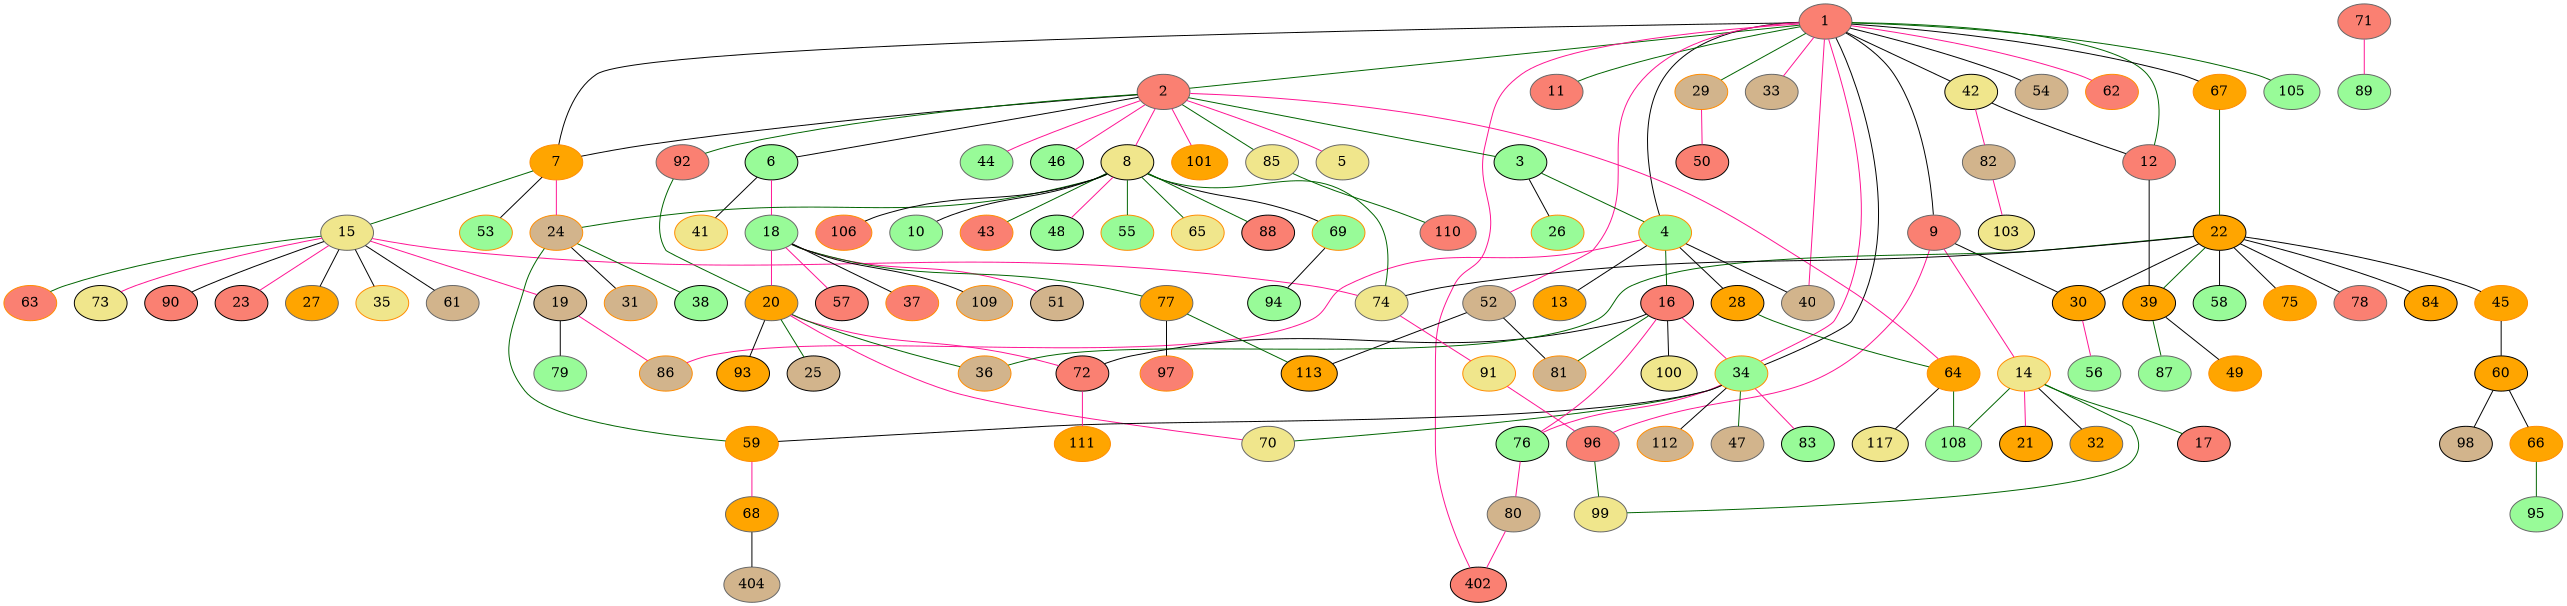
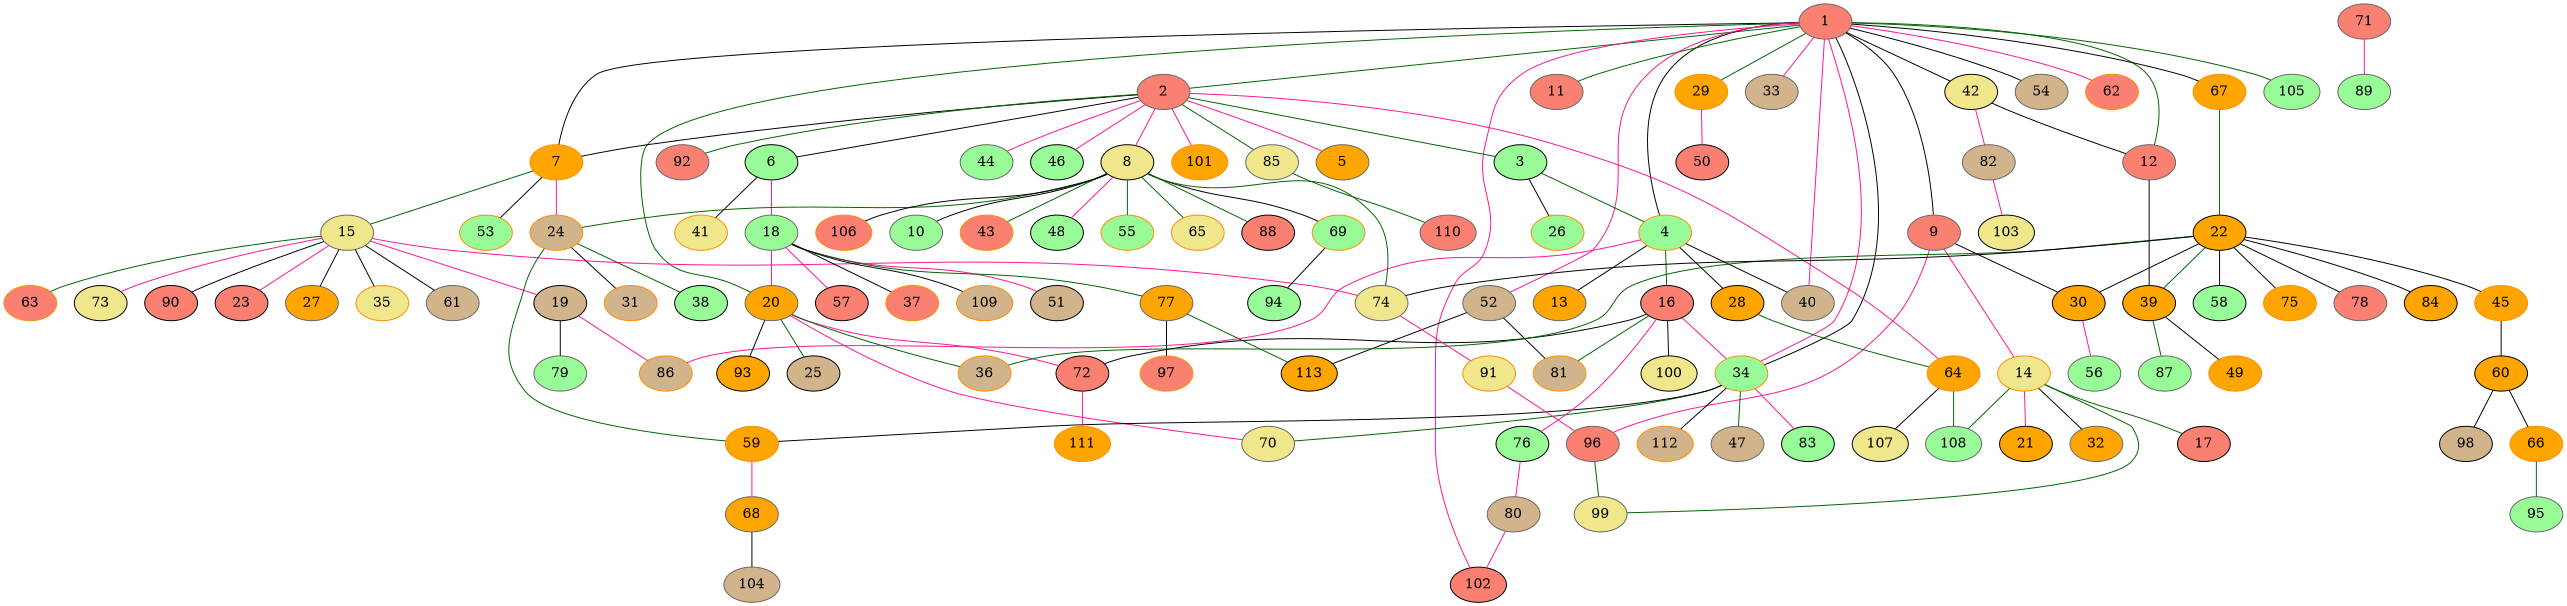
  graph {
    node [color=gray40 fillcolor=salmon style=filled]
    edge [color=black]
    1
    2
    4 [color=darkorange fillcolor=palegreen]
    7 [color=darkorange fillcolor=orange]
    9
    11
    12
    20 [fillcolor=orange]
-   29 [color=darkorange fillcolor=tan]
+   29 [color=darkorange fillcolor=orange]
    33 [fillcolor=tan]
    34 [color=darkorange fillcolor=palegreen]
    40 [fillcolor=tan]
    42 [color=black fillcolor=khaki]
    52 [fillcolor=tan]
    54 [fillcolor=tan]
    62 [color=darkorange]
    67 [color=darkorange fillcolor=orange]
-   102 [color=black label=402]
+   102 [color=black]
    105 [fillcolor=palegreen]
    3 [color=black fillcolor=palegreen]
-   5 [fillcolor=khaki]
+   5 [fillcolor=orange]
    6 [color=black fillcolor=palegreen]
    8 [color=black fillcolor=khaki]
    44 [fillcolor=palegreen]
    46 [color=black fillcolor=palegreen]
    64 [color=darkorange fillcolor=orange]
    85 [fillcolor=khaki]
    92
    101 [color=darkorange fillcolor=orange]
    13 [fillcolor=orange]
    16 [color=black]
    28 [color=black fillcolor=orange]
    86 [color=darkorange fillcolor=tan]
    15 [fillcolor=khaki]
    24 [color=darkorange fillcolor=tan]
    53 [color=darkorange fillcolor=palegreen]
    14 [color=darkorange fillcolor=khaki]
    30 [color=black fillcolor=orange]
    96
    39 [color=black fillcolor=orange]
    72 [color=black]
    25 [color=black fillcolor=tan]
    36 [color=darkorange fillcolor=tan]
    70 [fillcolor=khaki]
    93 [color=black fillcolor=orange]
    50 [color=black]
    76 [color=black fillcolor=palegreen]
    59 [color=darkorange fillcolor=orange]
    47 [fillcolor=tan]
    83 [color=black fillcolor=palegreen]
    112 [color=darkorange fillcolor=tan]
    82 [fillcolor=tan]
    81 [color=darkorange fillcolor=tan]
    113 [color=black fillcolor=orange]
    22 [color=black fillcolor=orange]
    26 [color=darkorange fillcolor=palegreen]
    18 [fillcolor=palegreen]
    41 [color=darkorange fillcolor=khaki]
    10 [fillcolor=palegreen]
    43 [color=darkorange]
    48 [color=black fillcolor=palegreen]
    55 [color=darkorange fillcolor=palegreen]
    65 [color=darkorange fillcolor=khaki]
    69 [color=darkorange fillcolor=palegreen]
    74 [fillcolor=khaki]
    88 [color=black]
    106 [color=darkorange]
    108 [fillcolor=palegreen]
-   107 [color=black fillcolor=khaki label=117]
+   107 [color=black fillcolor=khaki]
    110
    100 [color=black fillcolor=khaki]
    37 [color=darkorange]
    51 [color=black fillcolor=tan]
    57 [color=black]
    77 [fillcolor=orange]
    109 [color=darkorange fillcolor=tan]
    19 [color=black fillcolor=tan]
    23 [color=black]
    27 [fillcolor=orange]
    35 [color=darkorange fillcolor=khaki]
    61 [fillcolor=tan]
    63 [color=darkorange]
    73 [color=black fillcolor=khaki]
    90 [color=black]
    31 [color=darkorange fillcolor=tan]
    38 [color=black fillcolor=palegreen]
    94 [color=black fillcolor=palegreen]
    91 [color=darkorange fillcolor=khaki]
    17 [color=black]
    21 [color=black fillcolor=orange]
    32 [fillcolor=orange]
    99 [fillcolor=khaki]
    45 [color=darkorange fillcolor=orange]
    58 [color=black fillcolor=palegreen]
    75 [color=darkorange fillcolor=orange]
    78
    84 [color=black fillcolor=orange]
    56 [fillcolor=palegreen]
    49 [color=darkorange fillcolor=orange]
    87 [fillcolor=palegreen]
    79 [fillcolor=palegreen]
    111 [color=darkorange fillcolor=orange]
    80 [fillcolor=tan]
    97 [color=darkorange]
    60 [color=black fillcolor=orange]
    68 [fillcolor=orange]
    89 [fillcolor=palegreen]
    71
    103 [color=black fillcolor=khaki]
    66 [color=darkorange fillcolor=orange]
    98 [color=black fillcolor=tan]
-   104 [fillcolor=tan label=404]
+   104 [fillcolor=tan]
    95 [fillcolor=palegreen]
    1 -- 2 [color=darkgreen]
    1 -- 4
    1 -- 7
    1 -- 9
    1 -- 11 [color=darkgreen]
    1 -- 12 [color=darkgreen]
-   92 -- 20 [color=darkgreen]
+   1 -- 20 [color=darkgreen]
    1 -- 29 [color=darkgreen]
    1 -- 33 [color=deeppink]
    1 -- 34 [color=deeppink]
    1 -- 34
    1 -- 40 [color=deeppink]
    1 -- 42
    1 -- 52 [color=deeppink]
    1 -- 54
    1 -- 62 [color=deeppink]
    1 -- 67
    1 -- 102 [color=deeppink]
    1 -- 105 [color=darkgreen]
    2 -- 7
    2 -- 3 [color=darkgreen]
    2 -- 5 [color=deeppink]
    2 -- 6
    2 -- 8 [color=deeppink]
    2 -- 44 [color=deeppink]
    2 -- 46 [color=deeppink]
    2 -- 64 [color=deeppink]
    2 -- 85 [color=darkgreen]
    2 -- 92 [color=darkgreen]
    2 -- 101 [color=deeppink]
    4 -- 40
    4 -- 13
    4 -- 16 [color=darkgreen]
    4 -- 28
    4 -- 86 [color=deeppink]
    7 -- 15 [color=darkgreen]
    7 -- 24 [color=deeppink]
    7 -- 53
    9 -- 14 [color=deeppink]
    9 -- 30
    9 -- 96 [color=deeppink]
    12 -- 39
    20 -- 72 [color=deeppink]
    20 -- 25 [color=darkgreen]
    20 -- 36 [color=darkgreen]
    20 -- 70 [color=deeppink]
    20 -- 93
    29 -- 50 [color=deeppink]
    34 -- 70 [color=darkgreen]
-   34 -- 76 [color=deeppink]
    34 -- 59
    34 -- 47 [color=darkgreen]
    34 -- 83 [color=deeppink]
    34 -- 112
    42 -- 12
    42 -- 82 [color=deeppink]
    52 -- 81
    52 -- 113
    67 -- 22 [color=darkgreen]
    3 -- 4 [color=darkgreen]
    3 -- 26
    6 -- 18 [color=deeppink]
    6 -- 41
    8 -- 24 [color=darkgreen]
    8 -- 10
    8 -- 43 [color=darkgreen]
    8 -- 48 [color=deeppink]
    8 -- 55 [color=darkgreen]
    8 -- 65 [color=darkgreen]
    8 -- 69
    8 -- 74 [color=darkgreen]
    8 -- 88 [color=darkgreen]
    8 -- 106
    64 -- 108 [color=darkgreen]
    64 -- 107
    85 -- 110 [color=darkgreen]
    16 -- 34 [color=deeppink]
    16 -- 72
    16 -- 76 [color=deeppink]
    16 -- 81 [color=darkgreen]
    16 -- 100
    28 -- 64 [color=darkgreen]
    15 -- 74 [color=deeppink]
    15 -- 19 [color=deeppink]
    15 -- 23 [color=deeppink]
    15 -- 27
    15 -- 35
    15 -- 61
    15 -- 63 [color=darkgreen]
    15 -- 73 [color=deeppink]
    15 -- 90
    24 -- 59 [color=darkgreen]
    24 -- 31
    24 -- 38 [color=darkgreen]
    14 -- 108 [color=darkgreen]
    14 -- 17 [color=darkgreen]
    14 -- 21 [color=deeppink]
    14 -- 32
    14 -- 99 [color=darkgreen]
    30 -- 56 [color=deeppink]
    96 -- 99 [color=darkgreen]
    39 -- 49
    39 -- 87 [color=darkgreen]
    72 -- 111 [color=deeppink]
    76 -- 80 [color=deeppink]
    59 -- 68 [color=deeppink]
    82 -- 103 [color=deeppink]
    22 -- 30
    22 -- 39 [color=darkgreen]
    22 -- 36 [color=darkgreen]
    22 -- 74
    22 -- 45
    22 -- 58
    22 -- 75
    22 -- 78
    22 -- 84
    18 -- 20 [color=deeppink]
    18 -- 37
    18 -- 51 [color=deeppink]
    18 -- 57 [color=deeppink]
    18 -- 77 [color=darkgreen]
    18 -- 109
    69 -- 94
    74 -- 91 [color=deeppink]
    77 -- 113 [color=darkgreen]
    77 -- 97
    19 -- 86 [color=deeppink]
    19 -- 79
    91 -- 96 [color=deeppink]
    45 -- 60
    80 -- 102 [color=deeppink]
    60 -- 66
    60 -- 98
    68 -- 104
    71 -- 89 [color=deeppink]
    66 -- 95 [color=darkgreen]
  }
